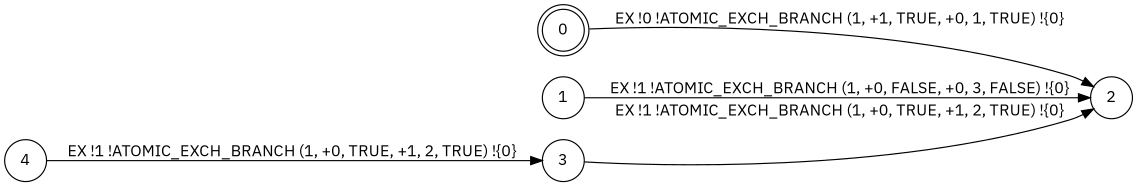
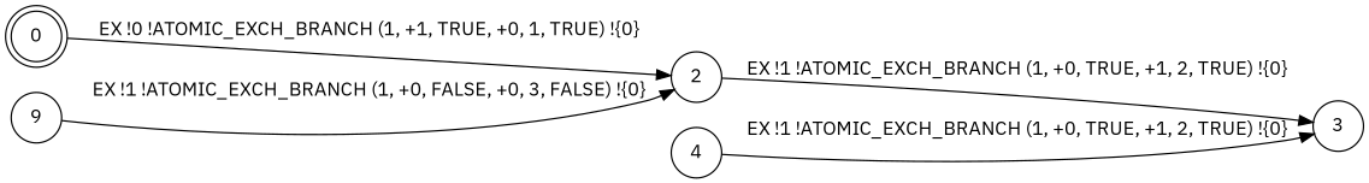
  digraph {
    fontname="IBM Plex Sans"
    rankdir=LR
    node [fontname="IBM Plex Sans" shape=circle]
    edge [fontname="IBM Plex Sans"]
    0 [peripheries=2]
    2
-   1
+   1 [label=9]
    3
    4
    0 -> 2 [label="EX !0 !ATOMIC_EXCH_BRANCH (1, +1, TRUE, +0, 1, TRUE) !{0}"]
-   3 -> 2 [label="EX !1 !ATOMIC_EXCH_BRANCH (1, +0, TRUE, +1, 2, TRUE) !{0}"]
+   2 -> 3 [label="EX !1 !ATOMIC_EXCH_BRANCH (1, +0, TRUE, +1, 2, TRUE) !{0}"]
    1 -> 2 [label="EX !1 !ATOMIC_EXCH_BRANCH (1, +0, FALSE, +0, 3, FALSE) !{0}"]
    4 -> 3 [label="EX !1 !ATOMIC_EXCH_BRANCH (1, +0, TRUE, +1, 2, TRUE) !{0}"]
  }
